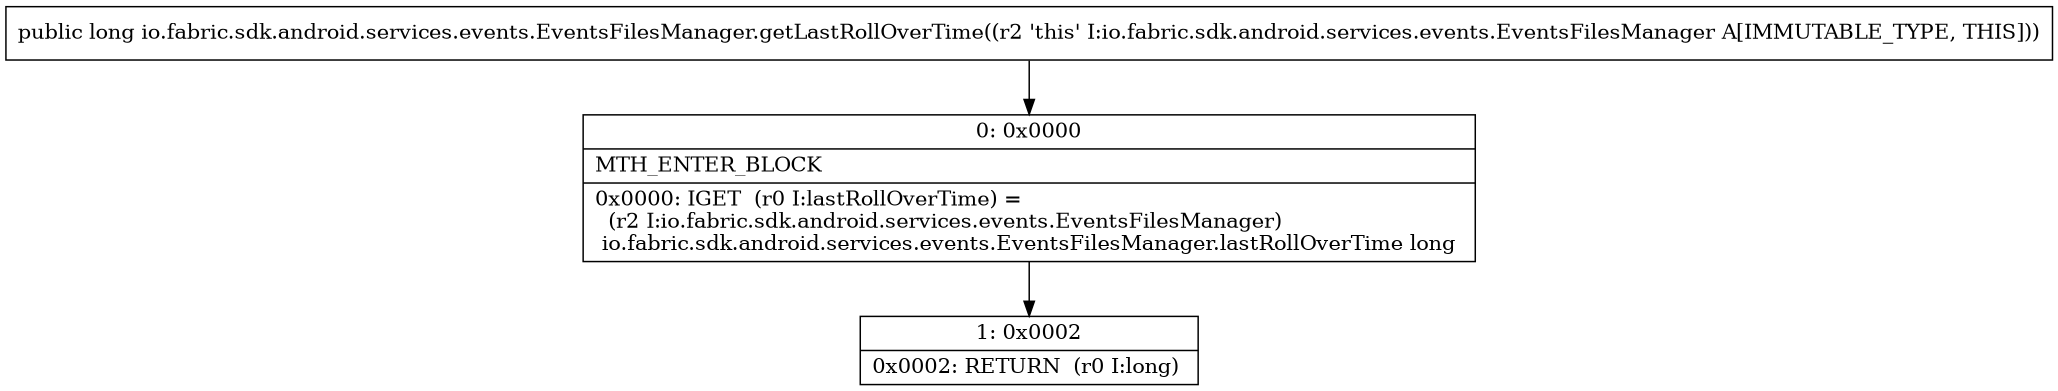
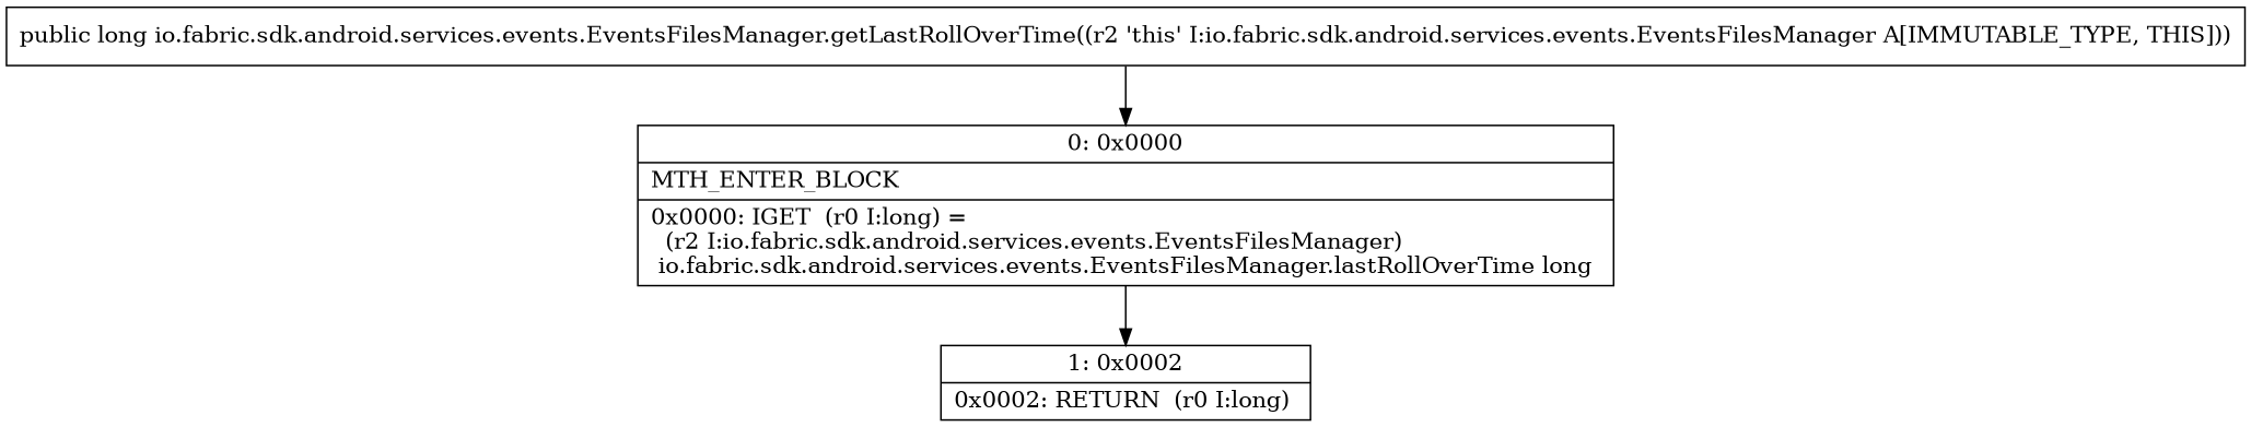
  digraph {
    node [shape=record]
-   n1 [label="{0\:\ 0x0000|MTH_ENTER_BLOCK\l|0x0000: IGET  (r0 I:lastRollOverTime) = \l  (r2 I:io.fabric.sdk.android.services.events.EventsFilesManager)\l io.fabric.sdk.android.services.events.EventsFilesManager.lastRollOverTime long \l}"]
+   n1 [label="{0\:\ 0x0000|MTH_ENTER_BLOCK\l|0x0000: IGET  (r0 I:long) = \l  (r2 I:io.fabric.sdk.android.services.events.EventsFilesManager)\l io.fabric.sdk.android.services.events.EventsFilesManager.lastRollOverTime long \l}"]
    n2 [label="{1\:\ 0x0002|0x0002: RETURN  (r0 I:long) \l}"]
    n3 [label="{public long io.fabric.sdk.android.services.events.EventsFilesManager.getLastRollOverTime((r2 'this' I:io.fabric.sdk.android.services.events.EventsFilesManager A[IMMUTABLE_TYPE, THIS])) }"]
    n1 -> n2
    n3 -> n1
  }
